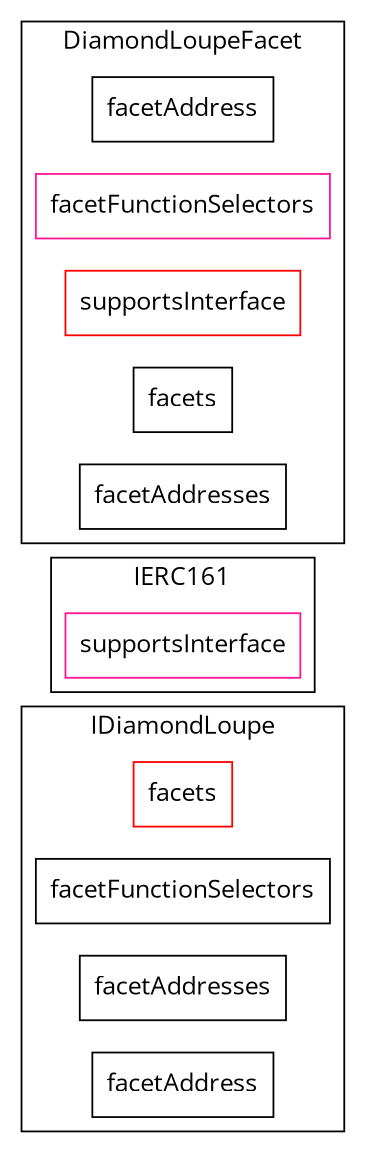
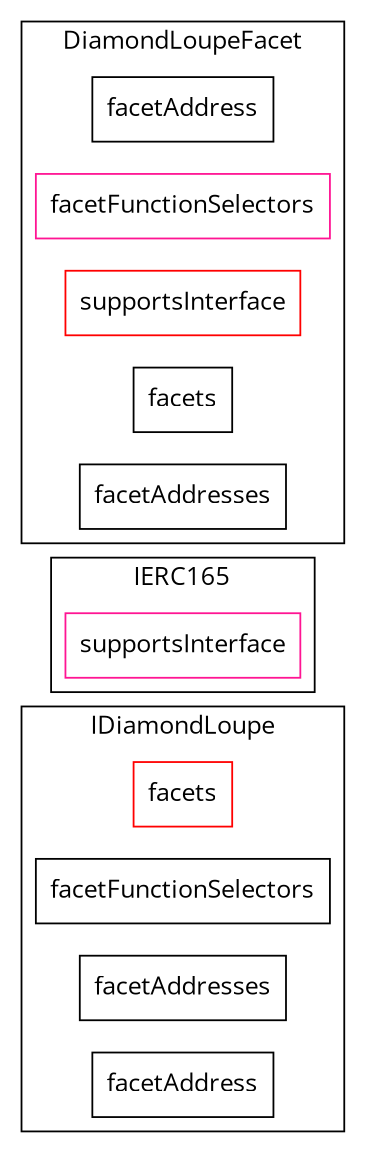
  strict digraph {
    rankdir=LR
    fontname="Open Sans"
    node [shape=box color=black fontname="Open Sans"]
    n1 [label=facets color=red]
    n2 [label=facetFunctionSelectors]
    n3 [label=facetAddresses]
    n4 [label=facetAddress]
    n5 [label=supportsInterface color=deeppink]
    n6 [label=facetAddress]
    n7 [label=facetFunctionSelectors color=deeppink]
    n8 [label=supportsInterface color=red]
    n9 [label=facets]
    n10 [label=facetAddresses]
    subgraph cluster_1 {
      label=IDiamondLoupe
      n1
      n2
      n3
      n4
    }
    subgraph cluster_2 {
-     label=IERC161
+     label=IERC165
      n5
    }
    subgraph cluster_3 {
      label=DiamondLoupeFacet
      n6
      n7
      n8
      n9
      n10
    }
    subgraph cluster_4 {
      label="[Solidity]"
    }
  }
